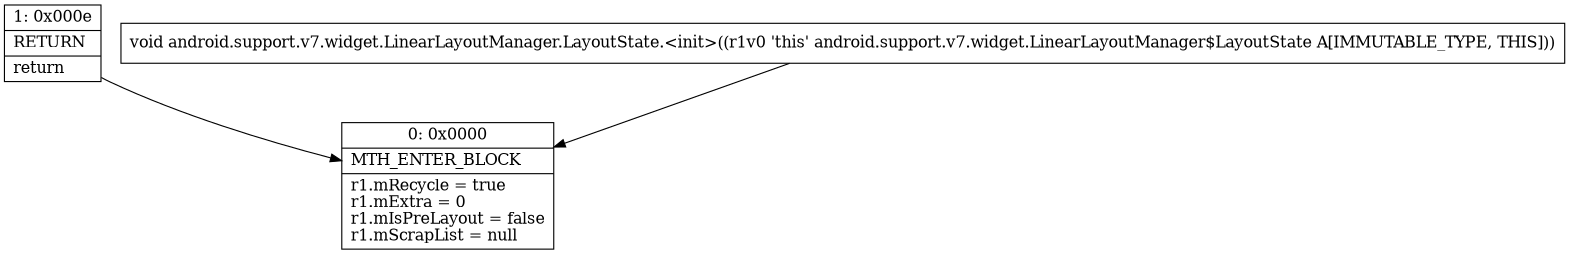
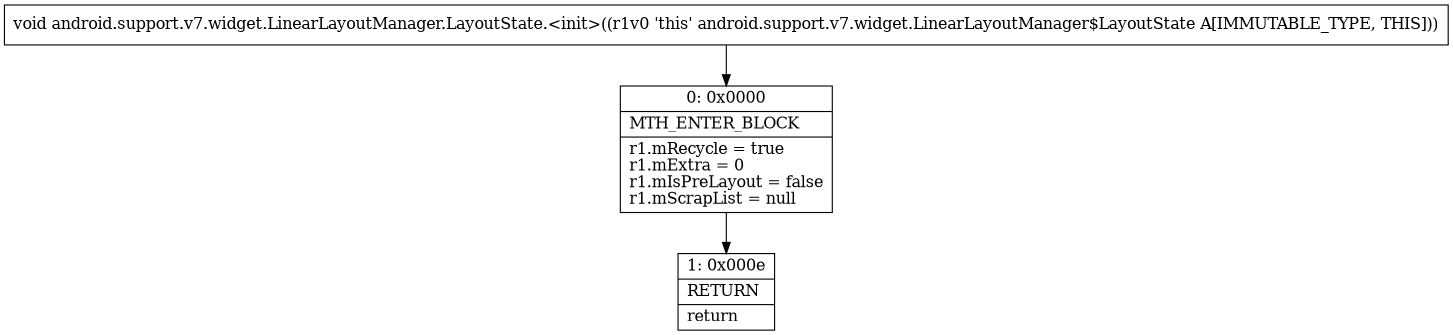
  digraph {
    node [shape=record]
    n1 [label="{0\:\ 0x0000|MTH_ENTER_BLOCK\l|r1.mRecycle = true\lr1.mExtra = 0\lr1.mIsPreLayout = false\lr1.mScrapList = null\l}"]
    n2 [label="{1\:\ 0x000e|RETURN\l|return\l}"]
    n3 [label="{void android.support.v7.widget.LinearLayoutManager.LayoutState.\<init\>((r1v0 'this' android.support.v7.widget.LinearLayoutManager$LayoutState A[IMMUTABLE_TYPE, THIS])) }"]
-   n2 -> n1
+   n1 -> n2
    n3 -> n1
  }
